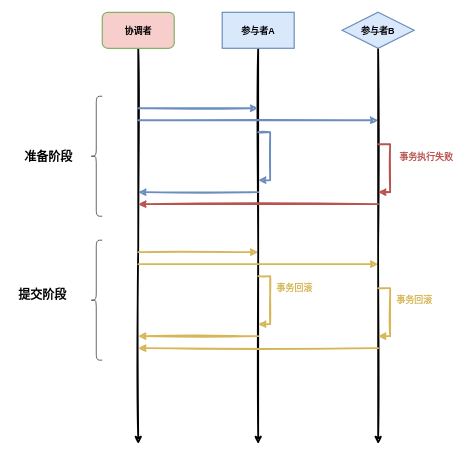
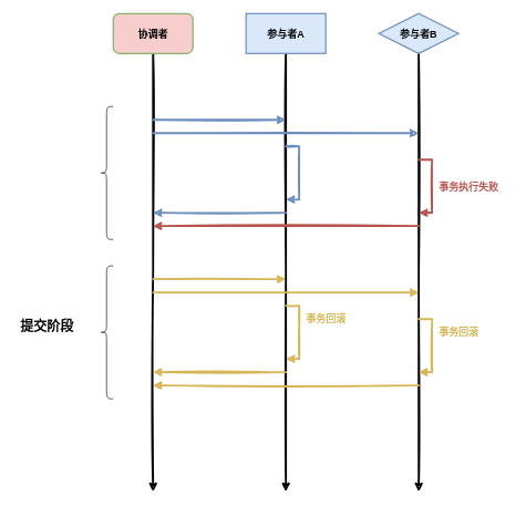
  <mxCell id="0" />
  <mxCell id="1" parent="0" />
  <mxCell id="2" style="edgeStyle=orthogonalEdgeStyle;rounded=0;orthogonalLoop=1;jettySize=auto;html=1;fontSize=15;strokeWidth=3;sketch=1;" edge="1" parent="1" source="3"><mxGeometry relative="1" as="geometry"><mxPoint x="230" y="740" as="targetPoint" /></mxGeometry></mxCell>
  <mxCell id="3" value="协调者" style="rounded=1;whiteSpace=wrap;html=1;strokeWidth=2;fillWeight=4;hachureGap=8;hachureAngle=45;fillColor=#f8cecc;sketch=0;strokeColor=#82b366;fontSize=15;fontStyle=1;" vertex="1" parent="1"><mxGeometry x="170" y="20" width="120" height="60" as="geometry" /></mxCell>
  <mxCell id="4" style="edgeStyle=orthogonalEdgeStyle;rounded=0;orthogonalLoop=1;jettySize=auto;html=1;fontSize=15;strokeWidth=3;sketch=1;" edge="1" parent="1" source="5"><mxGeometry relative="1" as="geometry"><mxPoint x="430" y="740" as="targetPoint" /></mxGeometry></mxCell>
  <mxCell id="5" value="参与者A" style="whiteSpace=wrap;html=1;strokeWidth=2;fillWeight=4;hachureGap=8;hachureAngle=45;fillColor=#dae8fc;sketch=0;strokeColor=#6c8ebf;fontSize=15;fontStyle=1;rounded=0;" vertex="1" parent="1"><mxGeometry x="370" y="20" width="120" height="60" as="geometry" /></mxCell>
  <mxCell id="6" style="edgeStyle=orthogonalEdgeStyle;rounded=0;orthogonalLoop=1;jettySize=auto;html=1;fontSize=15;strokeWidth=3;sketch=1;" edge="1" parent="1" source="7"><mxGeometry relative="1" as="geometry"><mxPoint x="630" y="740" as="targetPoint" /></mxGeometry></mxCell>
  <mxCell id="7" value="参与者B" style="rhombus;whiteSpace=wrap;html=1;strokeWidth=2;fillWeight=4;hachureGap=8;hachureAngle=45;fillColor=#dae8fc;sketch=0;strokeColor=#6c8ebf;fontSize=15;fontStyle=1;" vertex="1" parent="1"><mxGeometry x="570" y="20" width="120" height="60" as="geometry" /></mxCell>
  <mxCell id="8" value="" style="endArrow=classic;html=1;rounded=0;sketch=1;strokeWidth=3;fontSize=14;fillColor=#dae8fc;strokeColor=#6c8ebf;" edge="1" parent="1"><mxGeometry width="50" height="50" relative="1" as="geometry"><mxPoint x="230" y="180" as="sourcePoint" /><mxPoint x="430" y="180" as="targetPoint" /></mxGeometry></mxCell>
  <mxCell id="9" value="" style="endArrow=classic;html=1;rounded=0;sketch=1;strokeWidth=3;fontSize=15;fillColor=#dae8fc;strokeColor=#6c8ebf;" edge="1" parent="1"><mxGeometry width="50" height="50" relative="1" as="geometry"><mxPoint x="430" y="320" as="sourcePoint" /><mxPoint x="230" y="320" as="targetPoint" /></mxGeometry></mxCell>
  <mxCell id="10" value="" style="endArrow=classic;html=1;rounded=0;sketch=1;strokeWidth=3;fontSize=14;fillColor=#dae8fc;strokeColor=#6c8ebf;" edge="1" parent="1"><mxGeometry width="50" height="50" relative="1" as="geometry"><mxPoint x="430" y="220" as="sourcePoint" /><mxPoint x="430" y="300" as="targetPoint" /><Array as="points"><mxPoint x="450" y="220" /><mxPoint x="450" y="300" /></Array></mxGeometry></mxCell>
  <mxCell id="11" value="" style="endArrow=classic;html=1;rounded=0;sketch=1;strokeWidth=3;fontSize=14;fillColor=#dae8fc;strokeColor=#6c8ebf;" edge="1" parent="1"><mxGeometry width="50" height="50" relative="1" as="geometry"><mxPoint x="230" y="200" as="sourcePoint" /><mxPoint x="630" y="200" as="targetPoint" /></mxGeometry></mxCell>
  <mxCell id="12" value="" style="endArrow=classic;html=1;rounded=0;sketch=1;strokeWidth=3;fontSize=15;fillColor=#f8cecc;strokeColor=#b85450;" edge="1" parent="1"><mxGeometry width="50" height="50" relative="1" as="geometry"><mxPoint x="630" y="340" as="sourcePoint" /><mxPoint x="230" y="340" as="targetPoint" /></mxGeometry></mxCell>
  <mxCell id="13" value="" style="endArrow=classic;html=1;rounded=0;sketch=1;strokeWidth=3;fontSize=14;fillColor=#f8cecc;strokeColor=#b85450;" edge="1" parent="1"><mxGeometry width="50" height="50" relative="1" as="geometry"><mxPoint x="630" y="240" as="sourcePoint" /><mxPoint x="630" y="320" as="targetPoint" /><Array as="points"><mxPoint x="650" y="240" /><mxPoint x="650" y="320" /></Array></mxGeometry></mxCell>
  <mxCell id="14" value="" style="endArrow=classic;html=1;rounded=0;sketch=1;strokeWidth=3;fontSize=14;fillColor=#fff2cc;strokeColor=#d6b656;" edge="1" parent="1"><mxGeometry width="50" height="50" relative="1" as="geometry"><mxPoint x="230" y="420" as="sourcePoint" /><mxPoint x="430" y="420" as="targetPoint" /></mxGeometry></mxCell>
  <mxCell id="15" value="" style="endArrow=classic;html=1;rounded=0;sketch=1;strokeWidth=3;fontSize=15;fillColor=#fff2cc;strokeColor=#d6b656;" edge="1" parent="1"><mxGeometry width="50" height="50" relative="1" as="geometry"><mxPoint x="430" y="560" as="sourcePoint" /><mxPoint x="230" y="560" as="targetPoint" /></mxGeometry></mxCell>
  <mxCell id="16" value="" style="endArrow=classic;html=1;rounded=0;sketch=1;strokeWidth=3;fontSize=14;fillColor=#fff2cc;strokeColor=#d6b656;" edge="1" parent="1"><mxGeometry width="50" height="50" relative="1" as="geometry"><mxPoint x="430" y="460" as="sourcePoint" /><mxPoint x="430" y="540" as="targetPoint" /><Array as="points"><mxPoint x="450" y="460" /><mxPoint x="450" y="540" /></Array></mxGeometry></mxCell>
  <mxCell id="17" value="" style="endArrow=classic;html=1;rounded=0;sketch=1;strokeWidth=3;fontSize=14;fillColor=#fff2cc;strokeColor=#d6b656;" edge="1" parent="1"><mxGeometry width="50" height="50" relative="1" as="geometry"><mxPoint x="230" y="440" as="sourcePoint" /><mxPoint x="630" y="440" as="targetPoint" /></mxGeometry></mxCell>
  <mxCell id="18" value="" style="endArrow=classic;html=1;rounded=0;sketch=1;strokeWidth=3;fontSize=15;fillColor=#fff2cc;strokeColor=#d6b656;" edge="1" parent="1"><mxGeometry width="50" height="50" relative="1" as="geometry"><mxPoint x="630" y="580" as="sourcePoint" /><mxPoint x="230" y="580" as="targetPoint" /></mxGeometry></mxCell>
  <mxCell id="19" value="" style="endArrow=classic;html=1;rounded=0;sketch=1;strokeWidth=3;fontSize=14;fillColor=#fff2cc;strokeColor=#d6b656;" edge="1" parent="1"><mxGeometry width="50" height="50" relative="1" as="geometry"><mxPoint x="630" y="480" as="sourcePoint" /><mxPoint x="630" y="560" as="targetPoint" /><Array as="points"><mxPoint x="650" y="480" /><mxPoint x="650" y="560" /></Array></mxGeometry></mxCell>
  <mxCell id="20" value="" style="shape=curlyBracket;whiteSpace=wrap;html=1;rounded=1;labelPosition=left;verticalLabelPosition=middle;align=right;verticalAlign=middle;" vertex="1" parent="1"><mxGeometry x="150" y="160" width="20" height="200" as="geometry" /></mxCell>
- <mxCell id="21" value="准备阶段" style="text;strokeColor=none;fillColor=none;html=1;fontSize=20;fontStyle=1;verticalAlign=middle;align=center;" vertex="1" parent="1"><mxGeometry x="30" y="240" width="100" height="40" as="geometry" /></mxCell>
  <mxCell id="22" value="" style="shape=curlyBracket;whiteSpace=wrap;html=1;rounded=1;labelPosition=left;verticalLabelPosition=middle;align=right;verticalAlign=middle;" vertex="1" parent="1"><mxGeometry x="150" y="400" width="20" height="200" as="geometry" /></mxCell>
  <mxCell id="23" value="提交阶段" style="text;strokeColor=none;fillColor=none;html=1;fontSize=20;fontStyle=1;verticalAlign=middle;align=center;" vertex="1" parent="1"><mxGeometry x="20" y="470" width="100" height="40" as="geometry" /></mxCell>
- <mxCell id="24" value="事务执行失败" style="text;html=1;fontSize=15;fontStyle=1;verticalAlign=middle;align=center;fontColor=#B85450;" vertex="1" parent="1"><mxGeometry x="650" y="240" width="120" height="40" as="geometry" /></mxCell>
+ <mxCell id="24" value="事务执行失败" style="text;html=1;fontSize=15;fontStyle=1;verticalAlign=middle;align=center;fontColor=#B85450;" vertex="1" parent="1"><mxGeometry x="645" y="260" width="120" height="40" as="geometry" /></mxCell>
  <mxCell id="25" value="事务回滚" style="text;html=1;fontSize=15;fontStyle=1;verticalAlign=middle;align=center;fontColor=#D6B656;" vertex="1" parent="1"><mxGeometry x="450" y="460" width="80" height="40" as="geometry" /></mxCell>
  <mxCell id="26" value="事务回滚" style="text;strokeColor=none;fillColor=none;html=1;fontSize=15;fontStyle=1;verticalAlign=middle;align=center;fontColor=#D6B656;" vertex="1" parent="1"><mxGeometry x="650" y="480" width="80" height="40" as="geometry" /></mxCell>
